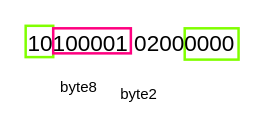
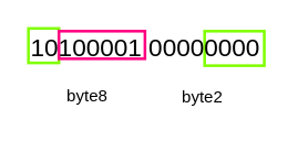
  <mxCell id="0" />
  <mxCell id="1" parent="0" />
  <mxCell id="2" value="" style="rounded=0;whiteSpace=wrap;html=1;strokeColor=#80FF00;strokeWidth=2;" vertex="1" parent="1"><mxGeometry x="20" y="20" width="22" height="25" as="geometry" /></mxCell>
  <mxCell id="3" value="" style="rounded=0;whiteSpace=wrap;html=1;strokeColor=#80FF00;strokeWidth=2;" vertex="1" parent="1"><mxGeometry x="147" y="22" width="43" height="25" as="geometry" /></mxCell>
  <mxCell id="4" value="" style="rounded=0;whiteSpace=wrap;html=1;strokeColor=#FF0080;strokeWidth=2;" vertex="1" parent="1"><mxGeometry x="42" y="22" width="62" height="20" as="geometry" /></mxCell>
- <mxCell id="5" value="&lt;font style=&quot;font-size: 18px&quot;&gt;10100001 02000000&lt;/font&gt;" style="text;html=1;resizable=0;points=[];autosize=1;align=left;verticalAlign=top;spacingTop=-4;" vertex="1" parent="1"><mxGeometry x="20" y="22" width="180" height="20" as="geometry" /></mxCell>
+ <mxCell id="5" value="&lt;font style=&quot;font-size: 18px&quot;&gt;10100001 00000000&lt;/font&gt;" style="text;html=1;resizable=0;points=[];autosize=1;align=left;verticalAlign=top;spacingTop=-4;" vertex="1" parent="1"><mxGeometry x="20" y="22" width="180" height="20" as="geometry" /></mxCell>
  <mxCell id="6" value="byte8" style="text;html=1;resizable=0;points=[];autosize=1;align=left;verticalAlign=top;spacingTop=-4;" vertex="1" parent="1"><mxGeometry x="46" y="59" width="40" height="20" as="geometry" /></mxCell>
- <mxCell id="7" value="byte2" style="text;html=1;resizable=0;points=[];autosize=1;align=left;verticalAlign=top;spacingTop=-4;" vertex="1" parent="1"><mxGeometry x="93.5" y="65" width="40" height="20" as="geometry" /></mxCell>
+ <mxCell id="7" value="byte2" style="text;html=1;resizable=0;points=[];autosize=1;align=left;verticalAlign=top;spacingTop=-4;" vertex="1" parent="1"><mxGeometry x="128.5" y="60" width="40" height="20" as="geometry" /></mxCell>
